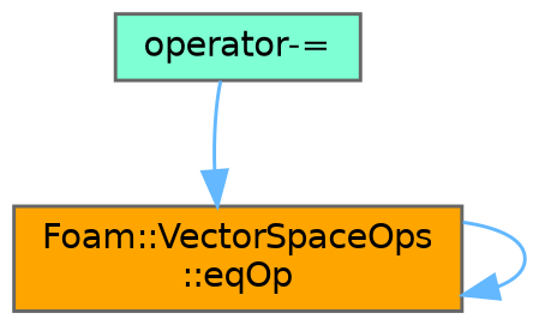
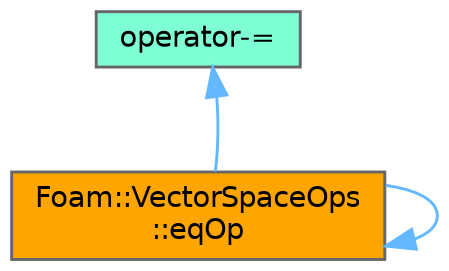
  digraph {
    rankdir=TB
    node [fontname=Helvetica fontsize=10 shape=box style=filled]
    edge [color=steelblue1 fontname=Helvetica fontsize=10 labelfontname=Helvetica labelfontsize=10 style=solid]
    n1 [color=gray40 fillcolor=aquamarine fontcolor=black height=0.2 label="operator-=" width=0.4]
    n2 [color=grey40 fillcolor=orange height=0.2 label="Foam::VectorSpaceOps\l::eqOp" width=0.4]
-   n1 -> n2
+   n2 -> n1
    n2 -> n2
  }
